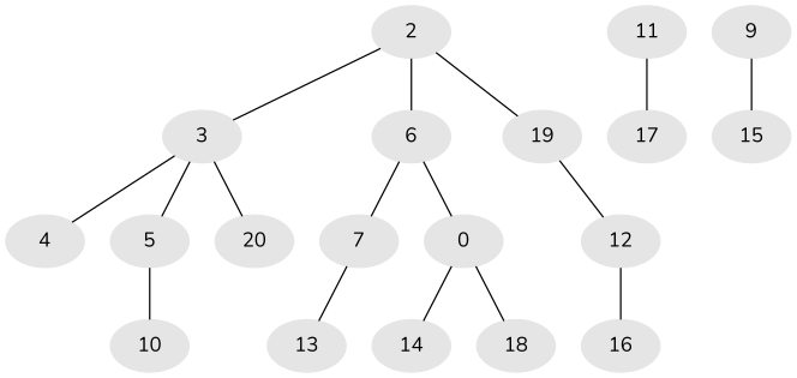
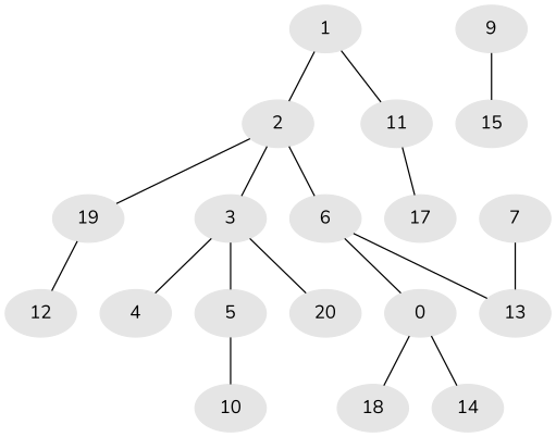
  graph {
    fontname=Nunito
    node [color=gray90 fontname=Nunito style=filled]
    edge [fontname=Nunito]
+   1
    2
    11
    3
    6
    19
    17
    4
    5
    20
    7
    n12 [label=0]
    12
    10
    9
    15
    13
    14
    18
-   16
+   1 -- 2
+   1 -- 11
    2 -- 3
    2 -- 6
    2 -- 19
    11 -- 17
    3 -- 4
    3 -- 5
    3 -- 20
-   6 -- 7
+   6 -- 13
    6 -- n12
    19 -- 12
    5 -- 10
    7 -- 13
    n12 -- 14
    n12 -- 18
-   12 -- 16
    9 -- 15
  }
